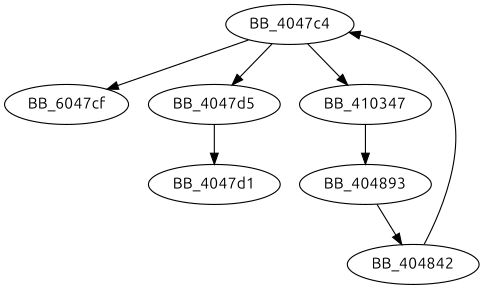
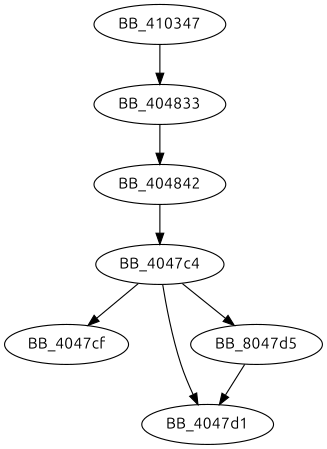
  digraph {
    fontname=Ubuntu
    node [fontname=Ubuntu]
    edge [fontname=Ubuntu]
    BB_4047c4
-   BB_4047cf [label=BB_6047cf]
+   BB_4047cf
    n3 [label=BB_4047d1]
-   BB_4047d5
-   BB_404833 [label=BB_404893]
+   BB_4047d5 [label=BB_8047d5]
+   BB_404833
    BB_404842
    n7 [label=BB_410347]
    BB_4047c4 -> BB_4047cf
-   BB_4047c4 -> n7
+   BB_4047c4 -> n3
    BB_4047c4 -> BB_4047d5
    BB_4047d5 -> n3
    BB_404833 -> BB_404842
    BB_404842 -> BB_4047c4
    n7 -> BB_404833
  }
